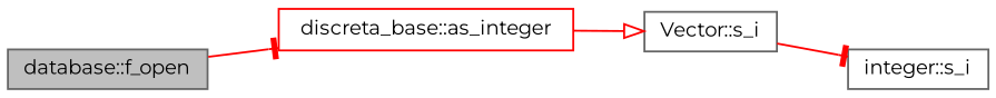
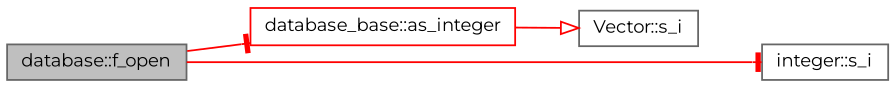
  digraph {
    fontname=Montserrat
    rankdir=LR
    node [color=gray40 fillcolor=white fontname=Montserrat fontsize=10 shape=record style=filled]
    edge [arrowhead=tee color=red fontname=Montserrat fontsize=10 labelfontname=Helvetica labelfontsize=10 style=solid]
    n1 [fillcolor=grey75 fontcolor=black height=0.2 label="database::f_open" width=0.4]
-   n2 [color=red height=0.2 label="discreta_base::as_integer" width=0.4]
+   n2 [color=red height=0.2 label="database_base::as_integer" width=0.4]
    n3 [height=0.2 label="integer::s_i" width=0.4]
    n4 [height=0.2 label="Vector::s_i" width=0.4]
    n1 -> n2
-   n4 -> n3
+   n1 -> n3
    n2 -> n4 [arrowhead=onormal]
  }
